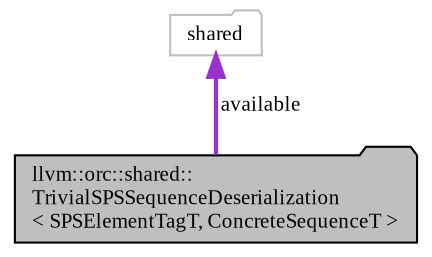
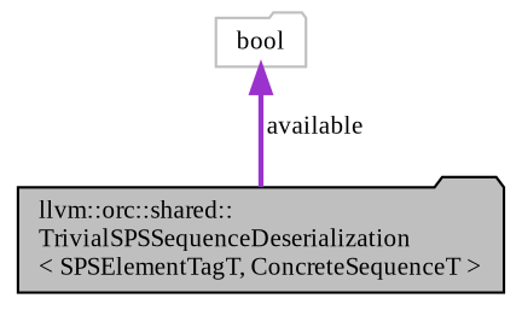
  digraph {
    fontname="Liberation Serif"
    node [fontname="Liberation Serif" fontsize=10 shape=folder]
    n1 [color=black fillcolor=grey75 fontcolor=black height=0.2 label="llvm::orc::shared::\lTrivialSPSSequenceDeserialization\l\< SPSElementTagT, ConcreteSequenceT \>" style=filled width=0.4]
-   n2 [color=grey75 height=0.2 label=shared width=0.4]
+   n2 [color=grey75 height=0.2 label=bool width=0.4]
    n2 -> n1 [color=darkorchid3 dir=back fontname="Liberation Serif" fontsize=10 label=" available" labelfontname=Helvetica labelfontsize=10 style=bold]
  }
